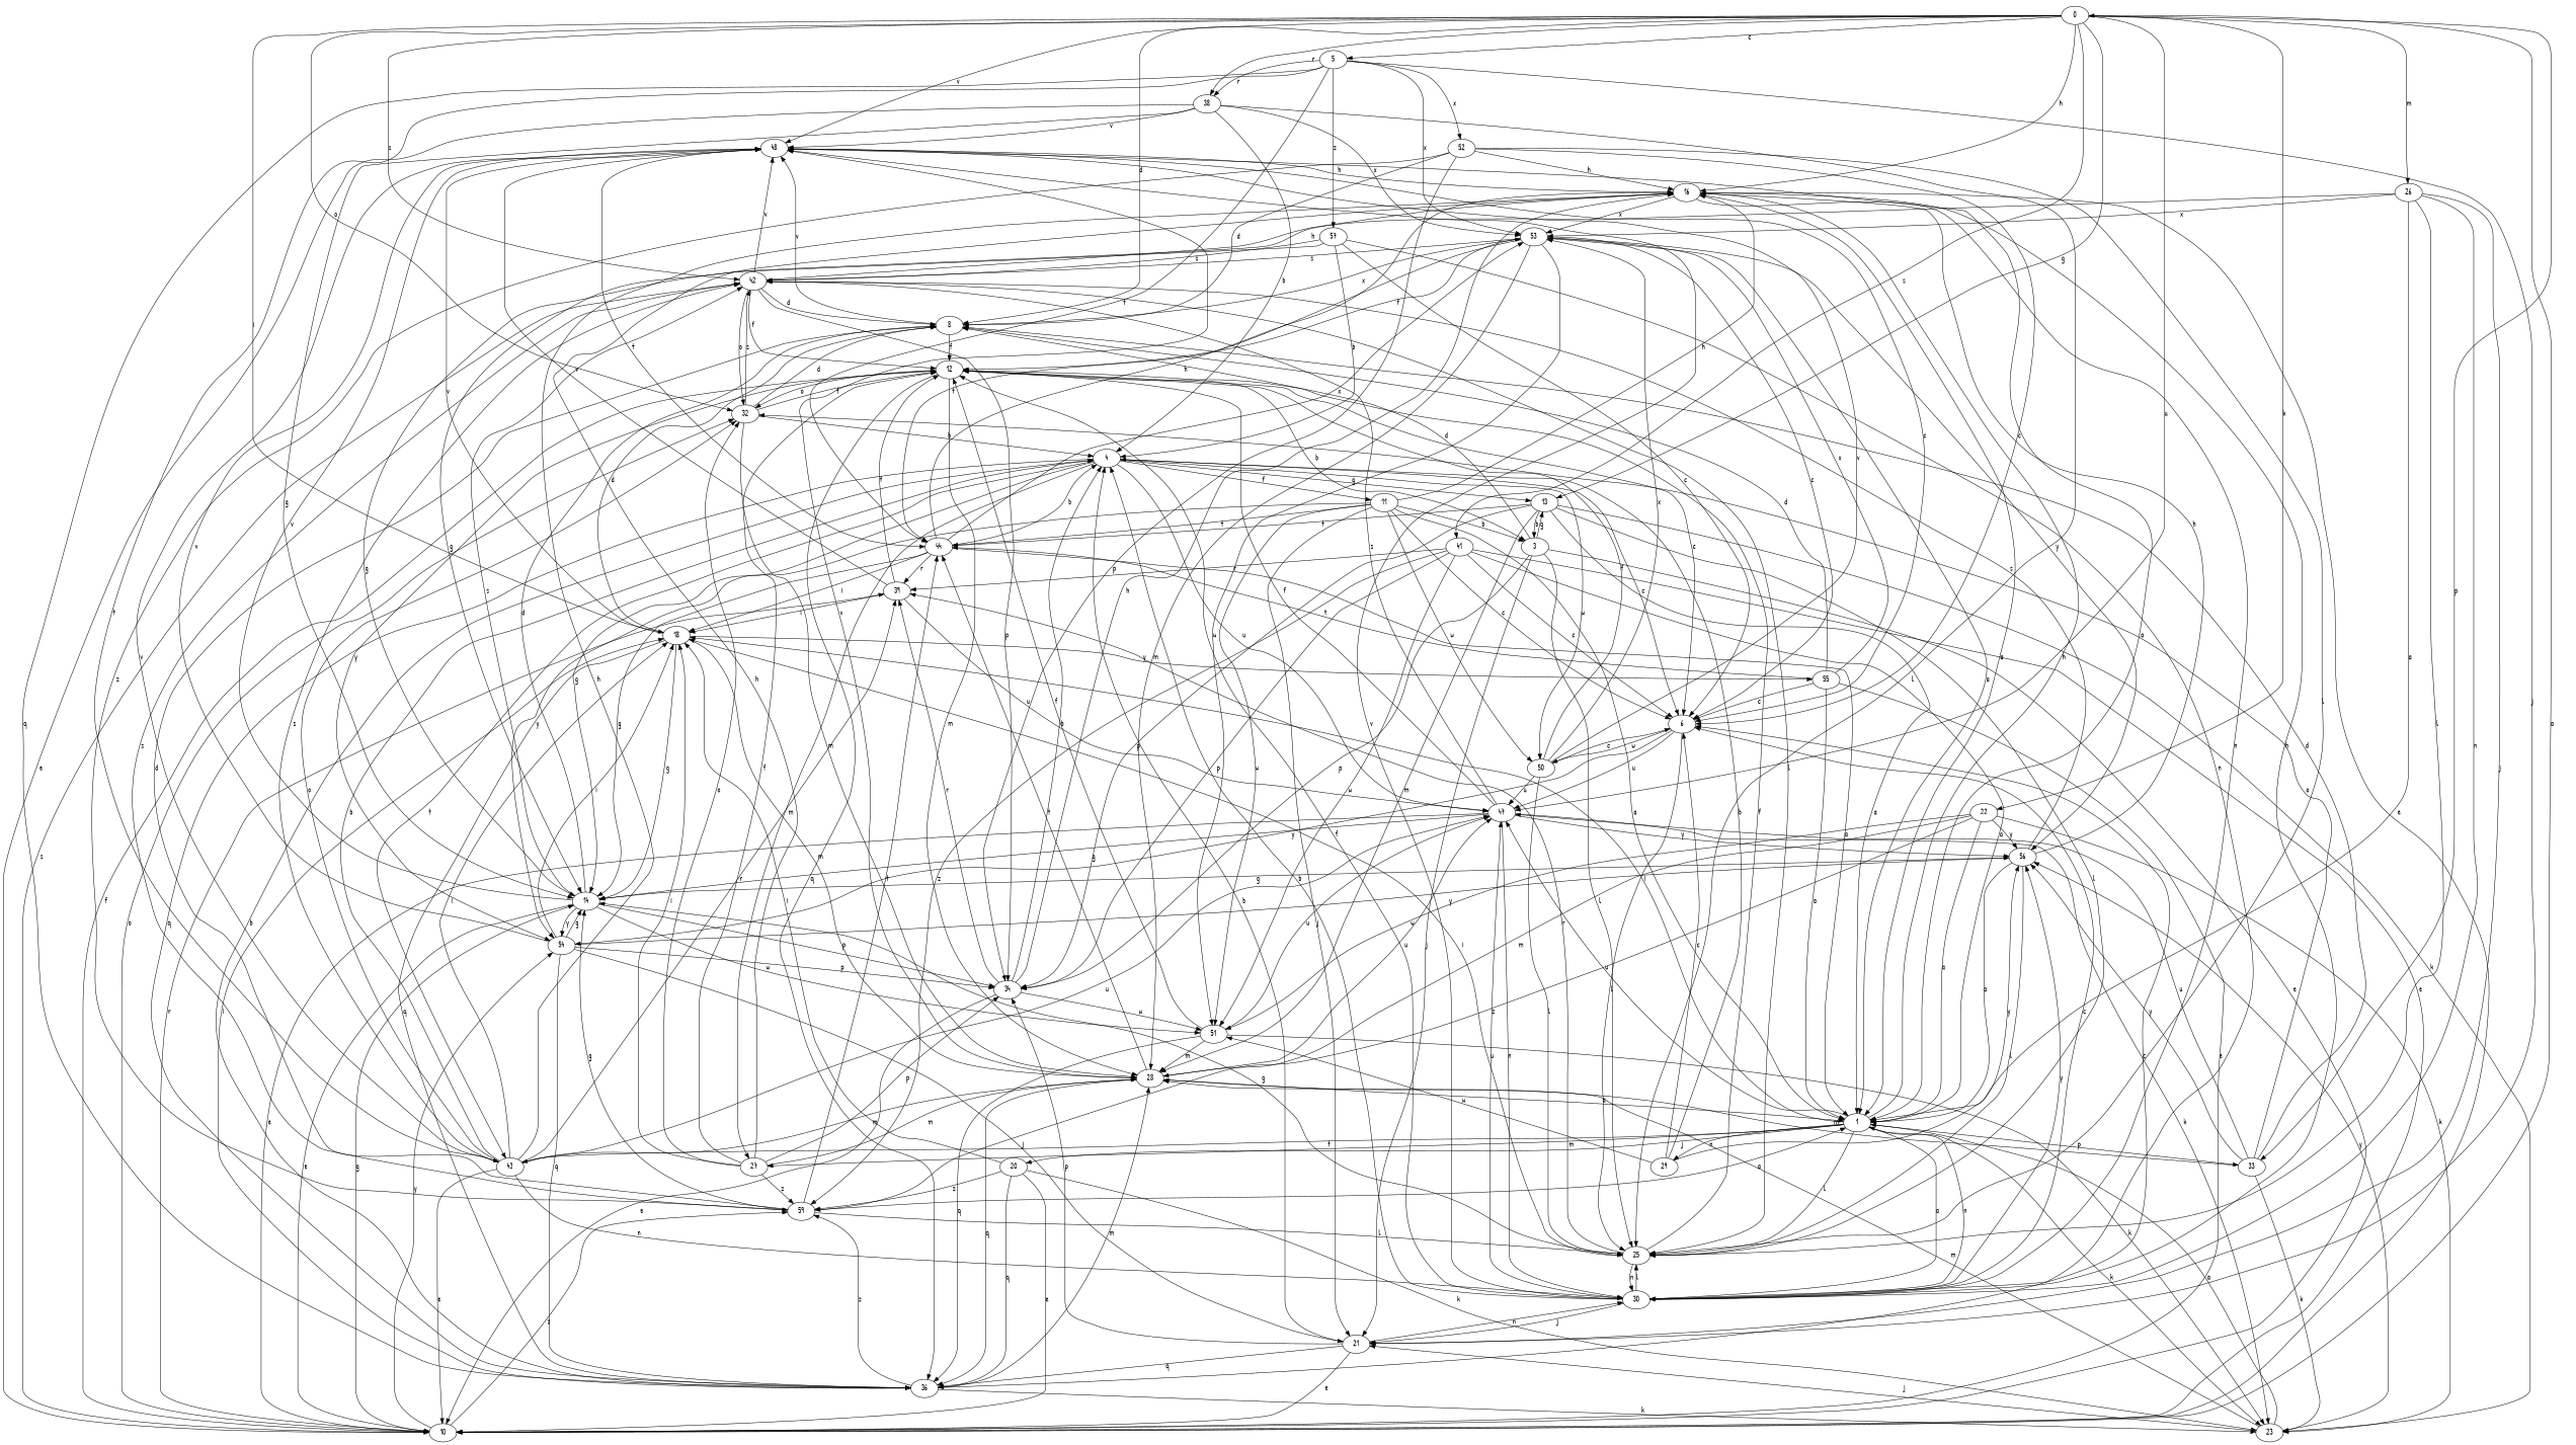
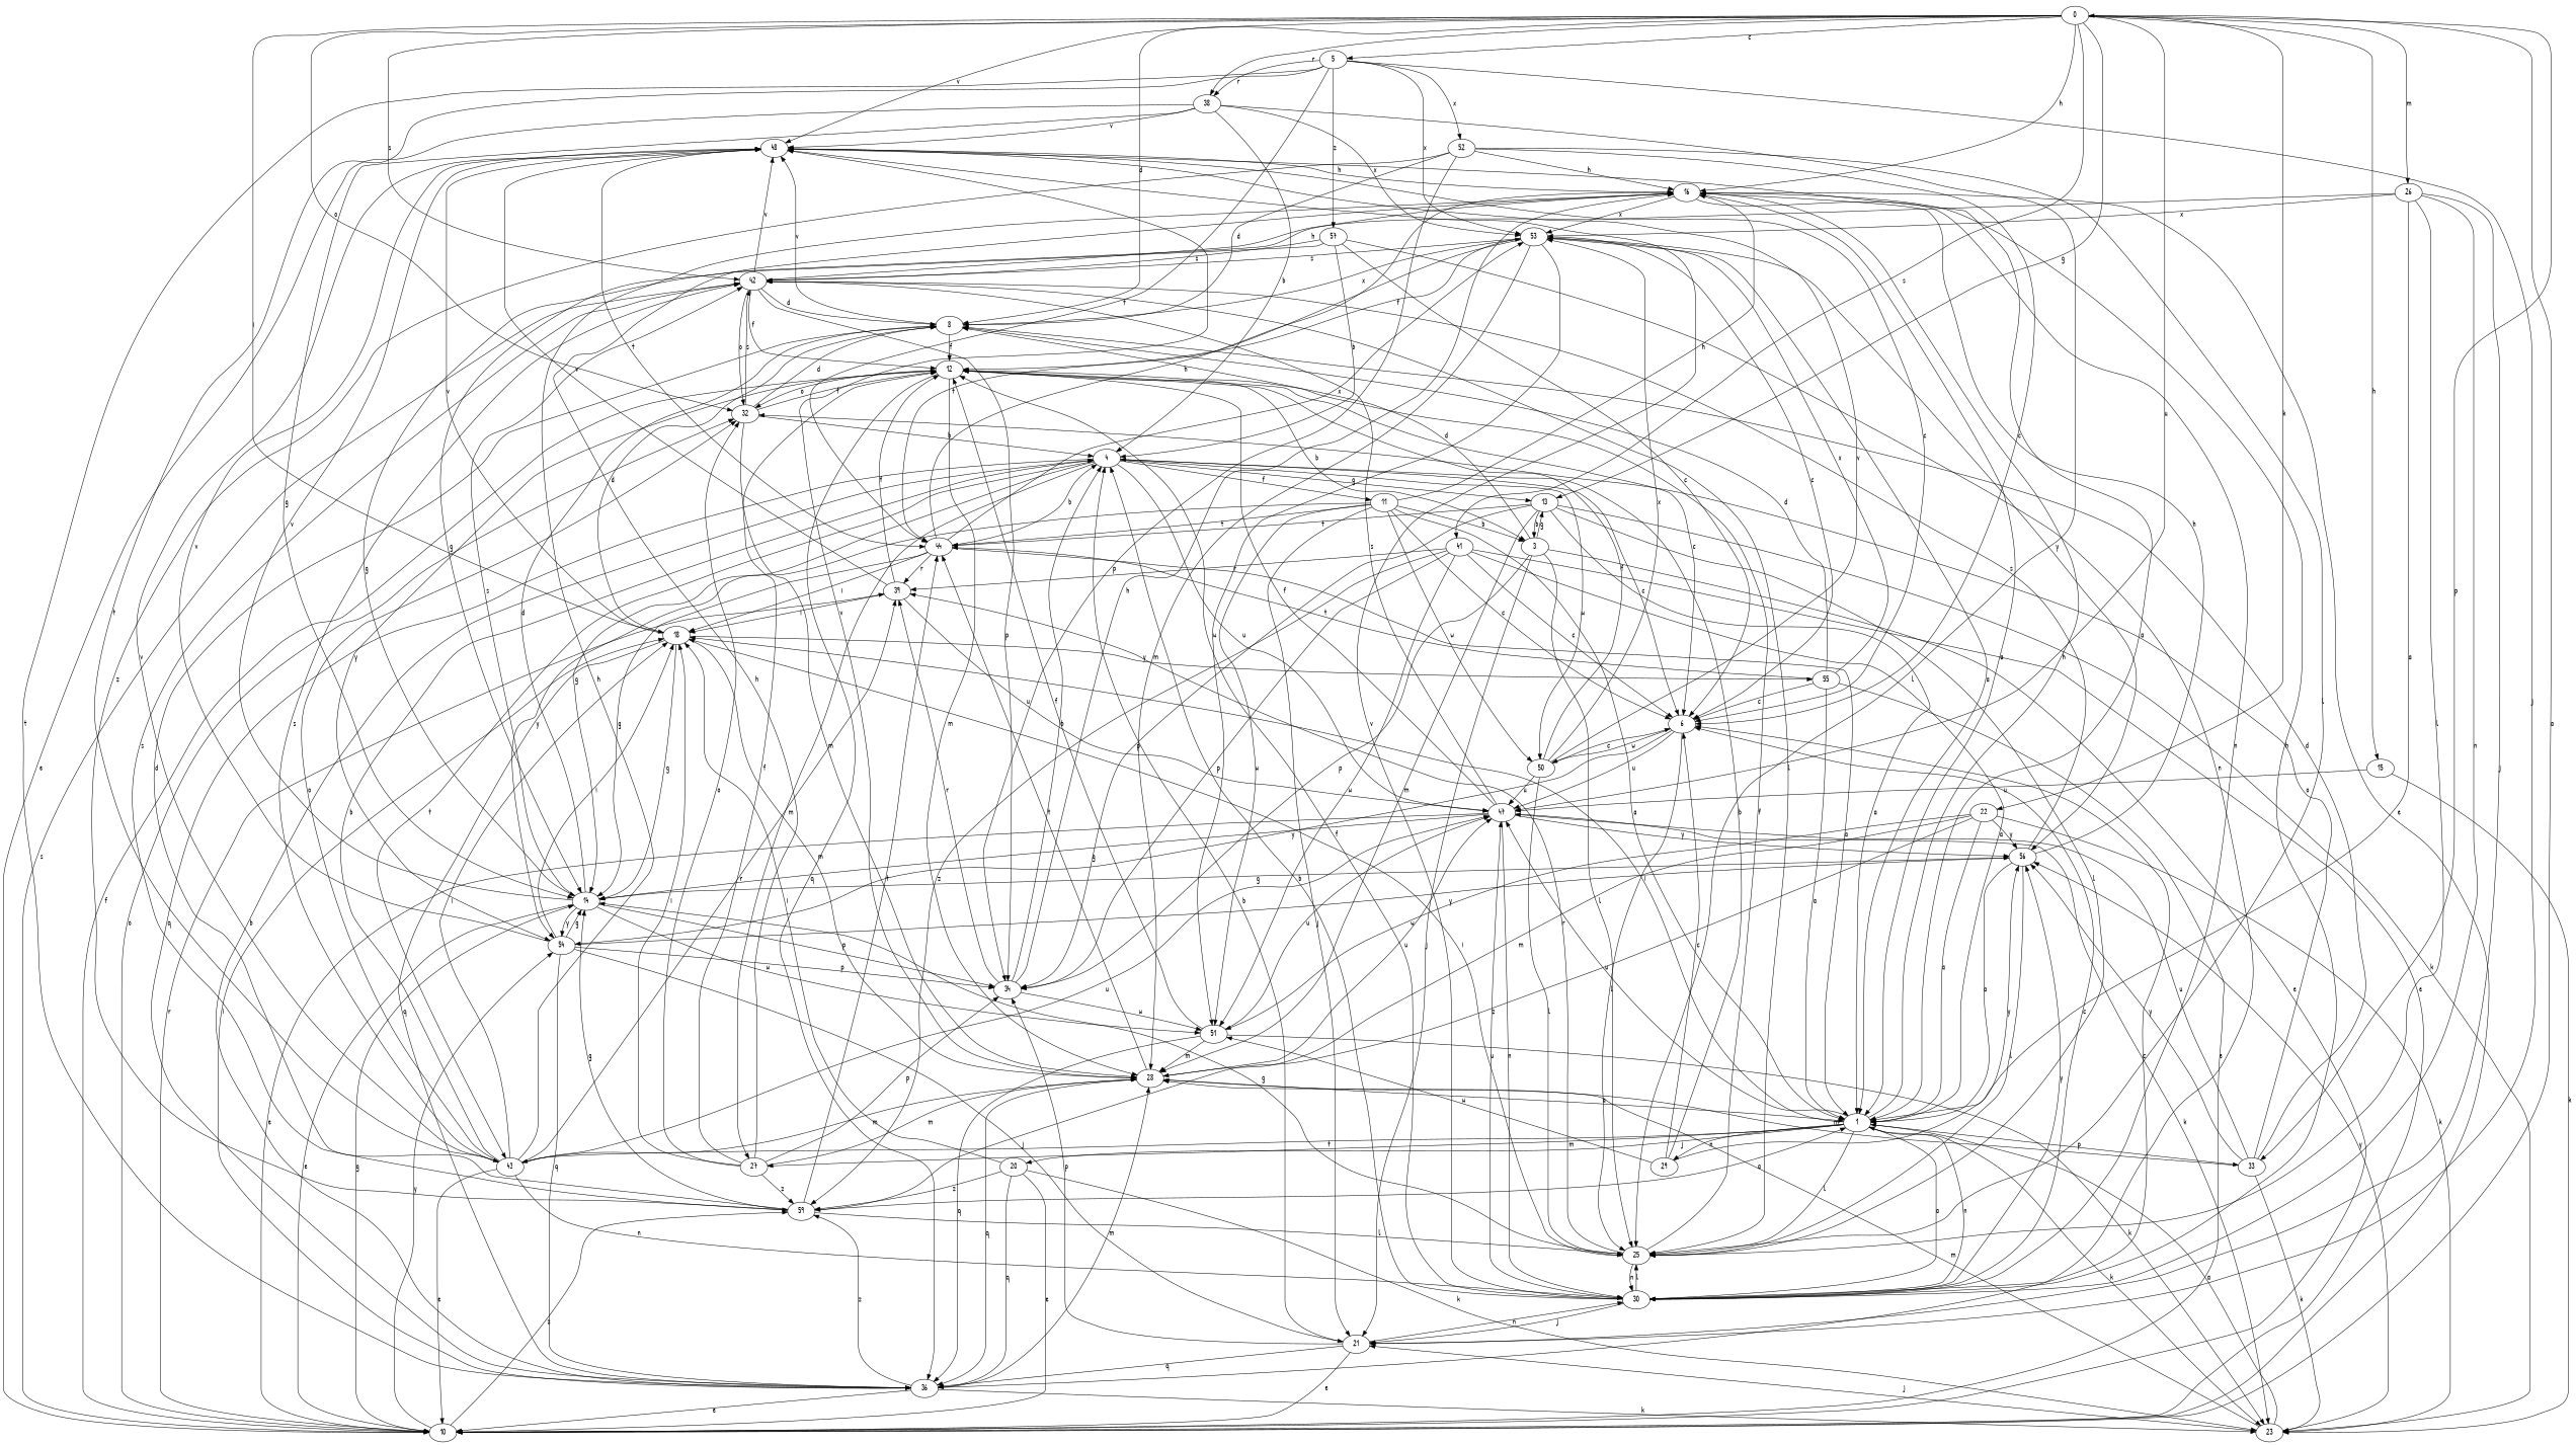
  strict digraph {
    fontname="Patrick Hand"
    node [fontname="Patrick Hand"]
    edge [fontname="Patrick Hand"]
    0
    5
    8
    13
+   15
    16
    18
    22
    26
    32
    33
    38
    41
    42
    47
    48
    43
    21
    36
    44
    52
    53
    57
    12
    1
    23
    25
    3
    34
    28
    30
    10
    14
    55
    59
    51
    56
    4
    6
    39
    20
    27
    29
    54
    11
    50
    0 -> 5 [label=c]
    0 -> 8 [label=d]
    0 -> 13 [label=g]
+   0 -> 15 [label=h]
    0 -> 16 [label=h]
    0 -> 18 [label=i]
    0 -> 22 [label=k]
    0 -> 26 [label=m]
    0 -> 32 [label=o]
    0 -> 33 [label=p]
    0 -> 38 [label=r]
    0 -> 41 [label=s]
    0 -> 42 [label=s]
    0 -> 47 [label=u]
    0 -> 48 [label=v]
    5 -> 38 [label=r]
    5 -> 43 [label=t]
    5 -> 21 [label=j]
-   5 -> 36 [label=q]
+   5 -> 36 [label=t]
    5 -> 44 [label=t]
    5 -> 52 [label=x]
    5 -> 53 [label=x]
    5 -> 57 [label=z]
    8 -> 48 [label=v]
    8 -> 53 [label=x]
    8 -> 12 [label=f]
    13 -> 44 [label=t]
    13 -> 1 [label=a]
    13 -> 23 [label=k]
    13 -> 25 [label=l]
    13 -> 3 [label=b]
    13 -> 34 [label=p]
    13 -> 28 [label=m]
+   15 -> 47 [label=u]
+   15 -> 23 [label=k]
    16 -> 53 [label=x]
    16 -> 1 [label=a]
    16 -> 30 [label=n]
    16 -> 10 [label=e]
    18 -> 8 [label=d]
    18 -> 48 [label=v]
    18 -> 36 [label=q]
    18 -> 28 [label=m]
    18 -> 14 [label=g]
    18 -> 55 [label=y]
    22 -> 1 [label=a]
    22 -> 23 [label=k]
    22 -> 28 [label=m]
    22 -> 59 [label=z]
    22 -> 51 [label=w]
    22 -> 56 [label=y]
    26 -> 21 [label=j]
    26 -> 53 [label=x]
    26 -> 1 [label=a]
    26 -> 25 [label=l]
    26 -> 30 [label=n]
    26 -> 14 [label=g]
    32 -> 8 [label=d]
    32 -> 42 [label=s]
    32 -> 12 [label=f]
    32 -> 28 [label=m]
    32 -> 4 [label=b]
    33 -> 8 [label=d]
    33 -> 32 [label=o]
    33 -> 47 [label=u]
    33 -> 23 [label=k]
    33 -> 28 [label=m]
    33 -> 56 [label=y]
    38 -> 48 [label=v]
    38 -> 53 [label=x]
    38 -> 25 [label=l]
    38 -> 10 [label=e]
    38 -> 14 [label=g]
    38 -> 4 [label=b]
    41 -> 1 [label=a]
    41 -> 34 [label=p]
    41 -> 10 [label=e]
    41 -> 59 [label=z]
    41 -> 51 [label=w]
    41 -> 6 [label=c]
    41 -> 39 [label=r]
    42 -> 8 [label=d]
    42 -> 16 [label=h]
    42 -> 32 [label=o]
    42 -> 48 [label=v]
    42 -> 12 [label=f]
    42 -> 25 [label=l]
    42 -> 34 [label=p]
    47 -> 42 [label=s]
    47 -> 12 [label=f]
    47 -> 23 [label=k]
    47 -> 30 [label=n]
    47 -> 10 [label=e]
    47 -> 14 [label=g]
    47 -> 56 [label=y]
    48 -> 16 [label=h]
    48 -> 44 [label=t]
    48 -> 1 [label=a]
    48 -> 6 [label=c]
    43 -> 16 [label=h]
    43 -> 18 [label=i]
    43 -> 32 [label=o]
    43 -> 42 [label=s]
    43 -> 47 [label=u]
    43 -> 48 [label=v]
    43 -> 28 [label=m]
    43 -> 30 [label=n]
    43 -> 10 [label=e]
    43 -> 4 [label=b]
    43 -> 39 [label=r]
    21 -> 36 [label=q]
    21 -> 34 [label=p]
    21 -> 30 [label=n]
    21 -> 10 [label=e]
    21 -> 4 [label=b]
    36 -> 18 [label=i]
    36 -> 23 [label=k]
    36 -> 28 [label=m]
-   34 -> 10 [label=e]
+   36 -> 10 [label=e]
    36 -> 59 [label=z]
    36 -> 4 [label=b]
    36 -> 6 [label=c]
    44 -> 16 [label=h]
    44 -> 18 [label=i]
    44 -> 53 [label=x]
    44 -> 1 [label=a]
    44 -> 14 [label=g]
    44 -> 4 [label=b]
    44 -> 39 [label=r]
    52 -> 8 [label=d]
    52 -> 16 [label=h]
    52 -> 25 [label=l]
    52 -> 34 [label=p]
    52 -> 59 [label=z]
    52 -> 6 [label=c]
    53 -> 42 [label=s]
    53 -> 44 [label=t]
    53 -> 12 [label=f]
    53 -> 1 [label=a]
    53 -> 28 [label=m]
    53 -> 51 [label=w]
    53 -> 56 [label=y]
    53 -> 6 [label=c]
    57 -> 42 [label=s]
    57 -> 30 [label=n]
    57 -> 14 [label=g]
    57 -> 4 [label=b]
    57 -> 6 [label=c]
    12 -> 32 [label=o]
    12 -> 36 [label=q]
    12 -> 3 [label=b]
    12 -> 28 [label=m]
    12 -> 6 [label=c]
    12 -> 54 [label=y]
    1 -> 16 [label=h]
    1 -> 18 [label=i]
    1 -> 33 [label=p]
    1 -> 47 [label=u]
    1 -> 43 [label=t]
    1 -> 23 [label=k]
    1 -> 25 [label=l]
    1 -> 30 [label=n]
    1 -> 20 [label=j]
    1 -> 27 [label=m]
    1 -> 29 [label=n]
    23 -> 21 [label=j]
    23 -> 1 [label=a]
    23 -> 28 [label=m]
    23 -> 56 [label=y]
    25 -> 18 [label=i]
    25 -> 12 [label=f]
    25 -> 30 [label=n]
    25 -> 14 [label=g]
    25 -> 39 [label=r]
    3 -> 8 [label=d]
    3 -> 13 [label=g]
    3 -> 21 [label=j]
    3 -> 25 [label=l]
    3 -> 34 [label=p]
    3 -> 10 [label=e]
    34 -> 16 [label=h]
    34 -> 51 [label=w]
    34 -> 4 [label=b]
    34 -> 39 [label=r]
    28 -> 47 [label=u]
    28 -> 48 [label=v]
    28 -> 36 [label=q]
    28 -> 44 [label=t]
    28 -> 1 [label=a]
    30 -> 16 [label=h]
    30 -> 47 [label=u]
    30 -> 48 [label=v]
    30 -> 21 [label=j]
    30 -> 12 [label=f]
    30 -> 1 [label=a]
    30 -> 25 [label=l]
    30 -> 56 [label=y]
    30 -> 4 [label=b]
    30 -> 6 [label=c]
    10 -> 0 [label=a]
    10 -> 32 [label=o]
    10 -> 42 [label=s]
    10 -> 12 [label=f]
    10 -> 14 [label=g]
    10 -> 59 [label=z]
    10 -> 39 [label=r]
    10 -> 54 [label=y]
    14 -> 8 [label=d]
    14 -> 42 [label=s]
    14 -> 48 [label=v]
    14 -> 34 [label=p]
    14 -> 10 [label=e]
    14 -> 51 [label=w]
    14 -> 54 [label=y]
    55 -> 8 [label=d]
    55 -> 44 [label=t]
    55 -> 53 [label=x]
    55 -> 1 [label=a]
    55 -> 10 [label=e]
    55 -> 6 [label=c]
    59 -> 8 [label=d]
    59 -> 42 [label=s]
    59 -> 44 [label=t]
    59 -> 1 [label=a]
    59 -> 25 [label=l]
    59 -> 14 [label=g]
    51 -> 47 [label=u]
    51 -> 36 [label=q]
    51 -> 12 [label=f]
    51 -> 23 [label=k]
    51 -> 28 [label=m]
    56 -> 16 [label=h]
    56 -> 42 [label=s]
    56 -> 1 [label=a]
    56 -> 25 [label=l]
    56 -> 14 [label=g]
    4 -> 13 [label=g]
    4 -> 47 [label=u]
    4 -> 43 [label=t]
    4 -> 36 [label=q]
    4 -> 14 [label=g]
    4 -> 6 [label=c]
    4 -> 27 [label=m]
    4 -> 11 [label=f]
    4 -> 50 [label=w]
    6 -> 47 [label=u]
    6 -> 25 [label=l]
    6 -> 54 [label=y]
    6 -> 50 [label=w]
    39 -> 18 [label=i]
    39 -> 47 [label=u]
    39 -> 48 [label=v]
    39 -> 12 [label=f]
    20 -> 18 [label=i]
    20 -> 36 [label=q]
    20 -> 23 [label=k]
    20 -> 10 [label=e]
    20 -> 59 [label=z]
    27 -> 16 [label=h]
    27 -> 18 [label=i]
    27 -> 32 [label=o]
    27 -> 12 [label=f]
    27 -> 34 [label=p]
    27 -> 28 [label=m]
    27 -> 59 [label=z]
    29 -> 51 [label=w]
    29 -> 56 [label=y]
    29 -> 4 [label=b]
    29 -> 6 [label=c]
    54 -> 18 [label=i]
    54 -> 48 [label=v]
    54 -> 21 [label=j]
    54 -> 36 [label=q]
    54 -> 34 [label=p]
    54 -> 14 [label=g]
    54 -> 56 [label=y]
    11 -> 16 [label=h]
    11 -> 21 [label=j]
    11 -> 44 [label=t]
    11 -> 1 [label=a]
    11 -> 3 [label=b]
    11 -> 51 [label=w]
    11 -> 6 [label=c]
    11 -> 54 [label=y]
    11 -> 50 [label=w]
    50 -> 47 [label=u]
    50 -> 48 [label=v]
    50 -> 53 [label=x]
    50 -> 12 [label=f]
    50 -> 25 [label=l]
    50 -> 6 [label=c]
  }
